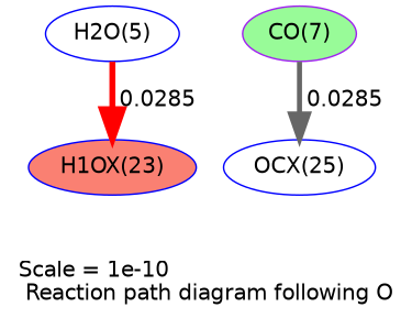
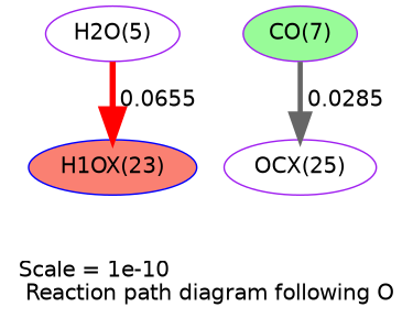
  digraph {
    fontname=Helvetica
    label="Scale = 1e-10\l Reaction path diagram following O"
    node [color=blue fillcolor=white fontname=Helvetica style=filled]
    edge [arrowhead=normal fontname=Helvetica]
-   n1 [label="H2O(5)"]
+   n1 [color=purple label="H2O(5)"]
    n2 [fillcolor=salmon label="H1OX(23)"]
    n3 [color=purple fillcolor=palegreen label="CO(7)"]
-   n4 [label="OCX(25)"]
-   n1 -> n2 [arrowsize=1.97 color=red label=" 0.0285" penwidth=3.94]
+   n4 [color=purple label="OCX(25)"]
+   n1 -> n2 [arrowsize=1.97 color=red label=" 0.0655" penwidth=3.94]
    n3 -> n4 [arrowsize=1.66 color=gray40 label=" 0.0285" penwidth=3.31]
  }
